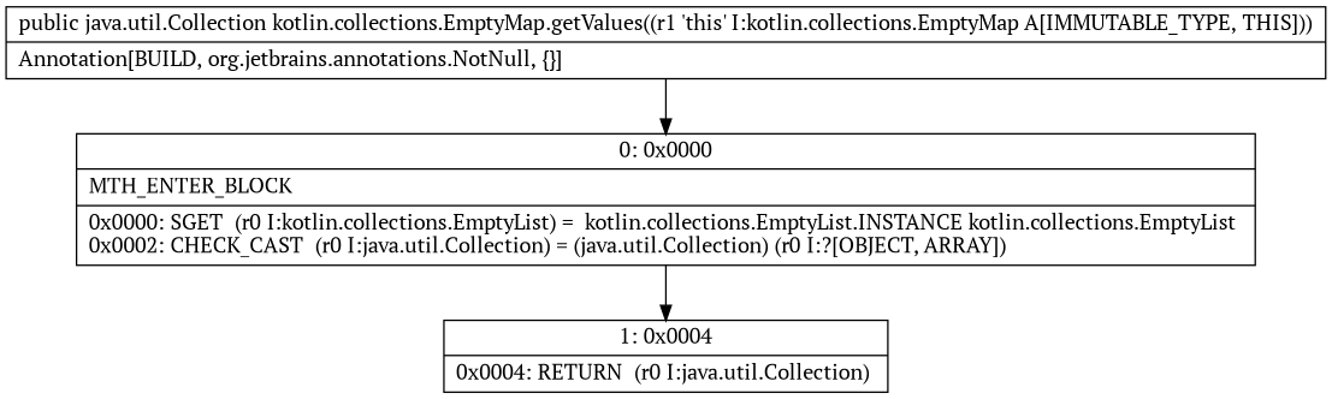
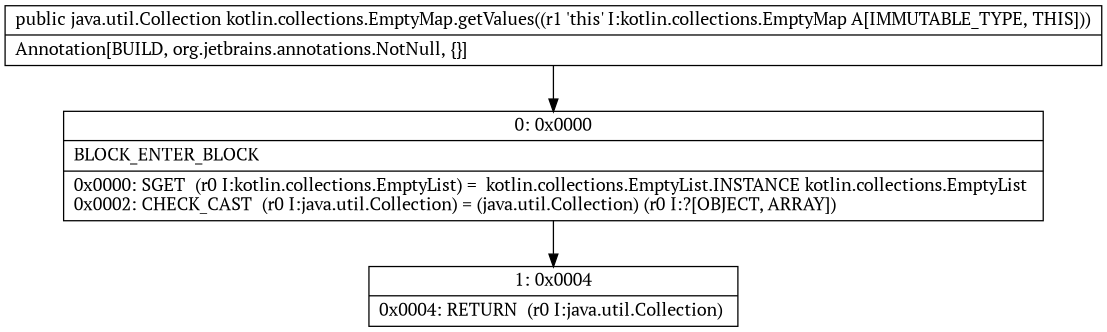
  digraph {
    fontname="PT Serif"
    node [shape=record fontname="PT Serif"]
    edge [fontname="PT Serif"]
-   n1 [label="{0\:\ 0x0000|MTH_ENTER_BLOCK\l|0x0000: SGET  (r0 I:kotlin.collections.EmptyList) =  kotlin.collections.EmptyList.INSTANCE kotlin.collections.EmptyList \l0x0002: CHECK_CAST  (r0 I:java.util.Collection) = (java.util.Collection) (r0 I:?[OBJECT, ARRAY]) \l}"]
+   n1 [label="{0\:\ 0x0000|BLOCK_ENTER_BLOCK\l|0x0000: SGET  (r0 I:kotlin.collections.EmptyList) =  kotlin.collections.EmptyList.INSTANCE kotlin.collections.EmptyList \l0x0002: CHECK_CAST  (r0 I:java.util.Collection) = (java.util.Collection) (r0 I:?[OBJECT, ARRAY]) \l}"]
    n2 [label="{1\:\ 0x0004|0x0004: RETURN  (r0 I:java.util.Collection) \l}"]
    n3 [label="{public java.util.Collection kotlin.collections.EmptyMap.getValues((r1 'this' I:kotlin.collections.EmptyMap A[IMMUTABLE_TYPE, THIS]))  | Annotation[BUILD, org.jetbrains.annotations.NotNull, \{\}]\l}"]
    n1 -> n2
    n3 -> n1
  }
